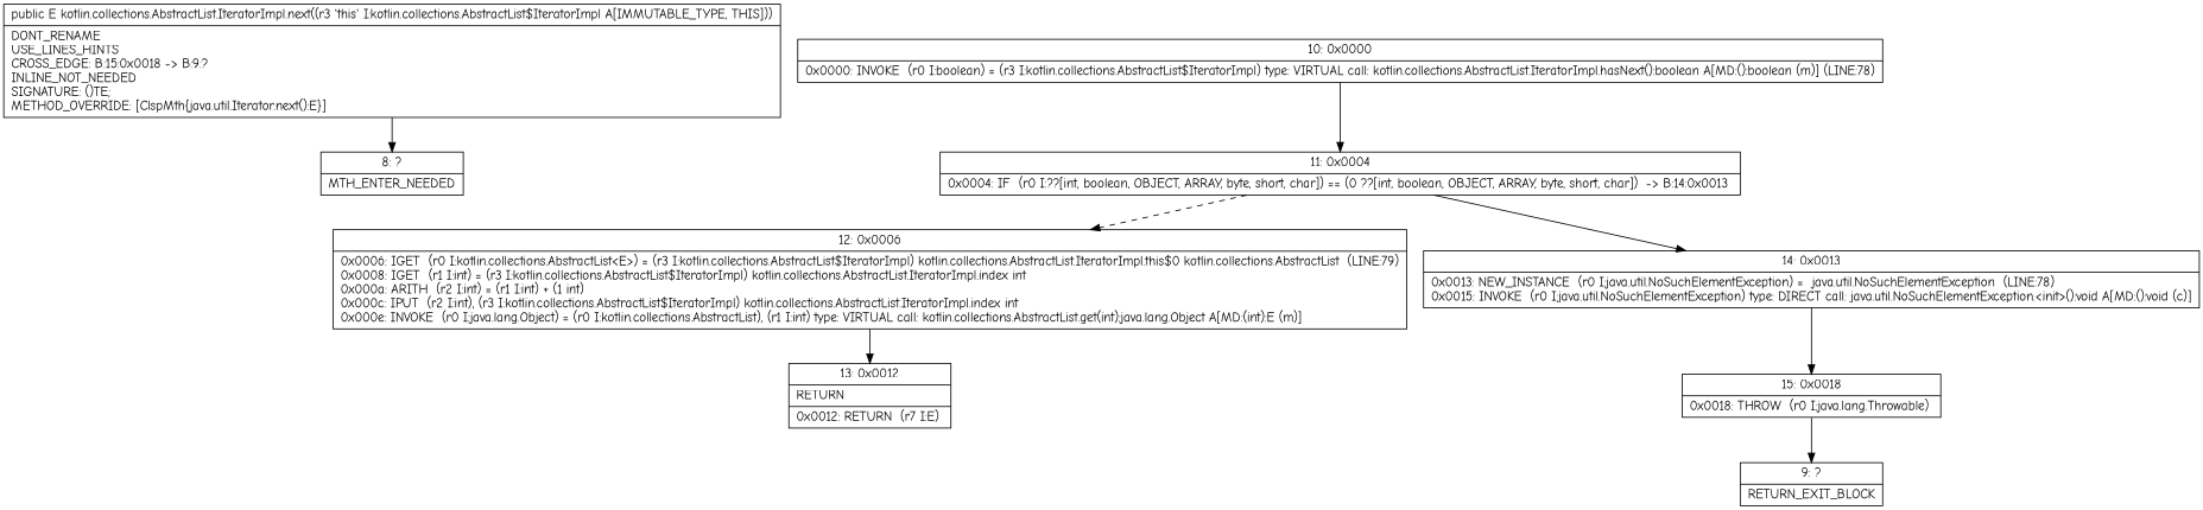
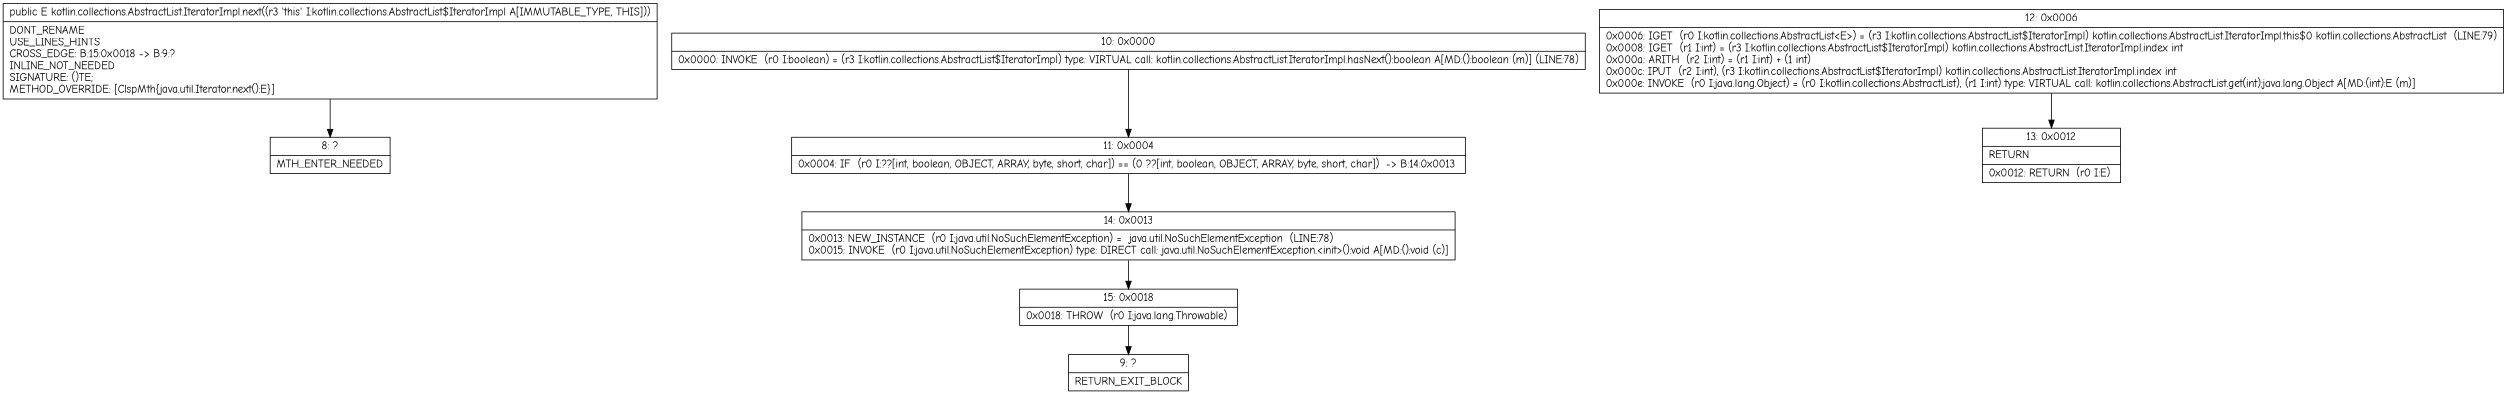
  digraph {
    fontname="Comic Neue"
    node [fontname="Comic Neue" shape=record]
    edge [fontname="Comic Neue"]
    n1 [label="{8\:\ ?|MTH_ENTER_NEEDED\l}"]
    n2 [label="{10\:\ 0x0000|0x0000: INVOKE  (r0 I:boolean) = (r3 I:kotlin.collections.AbstractList$IteratorImpl) type: VIRTUAL call: kotlin.collections.AbstractList.IteratorImpl.hasNext():boolean A[MD:():boolean (m)] (LINE:78)\l}"]
    n3 [label="{11\:\ 0x0004|0x0004: IF  (r0 I:??[int, boolean, OBJECT, ARRAY, byte, short, char]) == (0 ??[int, boolean, OBJECT, ARRAY, byte, short, char])  \-\> B:14:0x0013 \l}"]
    n4 [label="{12\:\ 0x0006|0x0006: IGET  (r0 I:kotlin.collections.AbstractList\<E\>) = (r3 I:kotlin.collections.AbstractList$IteratorImpl) kotlin.collections.AbstractList.IteratorImpl.this$0 kotlin.collections.AbstractList  (LINE:79)\l0x0008: IGET  (r1 I:int) = (r3 I:kotlin.collections.AbstractList$IteratorImpl) kotlin.collections.AbstractList.IteratorImpl.index int \l0x000a: ARITH  (r2 I:int) = (r1 I:int) + (1 int) \l0x000c: IPUT  (r2 I:int), (r3 I:kotlin.collections.AbstractList$IteratorImpl) kotlin.collections.AbstractList.IteratorImpl.index int \l0x000e: INVOKE  (r0 I:java.lang.Object) = (r0 I:kotlin.collections.AbstractList), (r1 I:int) type: VIRTUAL call: kotlin.collections.AbstractList.get(int):java.lang.Object A[MD:(int):E (m)]\l}"]
    n5 [label="{14\:\ 0x0013|0x0013: NEW_INSTANCE  (r0 I:java.util.NoSuchElementException) =  java.util.NoSuchElementException  (LINE:78)\l0x0015: INVOKE  (r0 I:java.util.NoSuchElementException) type: DIRECT call: java.util.NoSuchElementException.\<init\>():void A[MD:():void (c)]\l}"]
-   n6 [label="{13\:\ 0x0012|RETURN\l|0x0012: RETURN  (r7 I:E) \l}"]
+   n6 [label="{13\:\ 0x0012|RETURN\l|0x0012: RETURN  (r0 I:E) \l}"]
    n7 [label="{15\:\ 0x0018|0x0018: THROW  (r0 I:java.lang.Throwable) \l}"]
    n8 [label="{9\:\ ?|RETURN_EXIT_BLOCK\l}"]
    n9 [label="{public E kotlin.collections.AbstractList.IteratorImpl.next((r3 'this' I:kotlin.collections.AbstractList$IteratorImpl A[IMMUTABLE_TYPE, THIS]))  | DONT_RENAME\lUSE_LINES_HINTS\lCROSS_EDGE: B:15:0x0018 \-\> B:9:?\lINLINE_NOT_NEEDED\lSIGNATURE: ()TE;\lMETHOD_OVERRIDE: [ClspMth\{java.util.Iterator.next():E\}]\l}"]
    n2 -> n3
-   n3 -> n4 [style=dashed]
    n3 -> n5
    n4 -> n6
    n5 -> n7
    n7 -> n8
    n9 -> n1
  }
